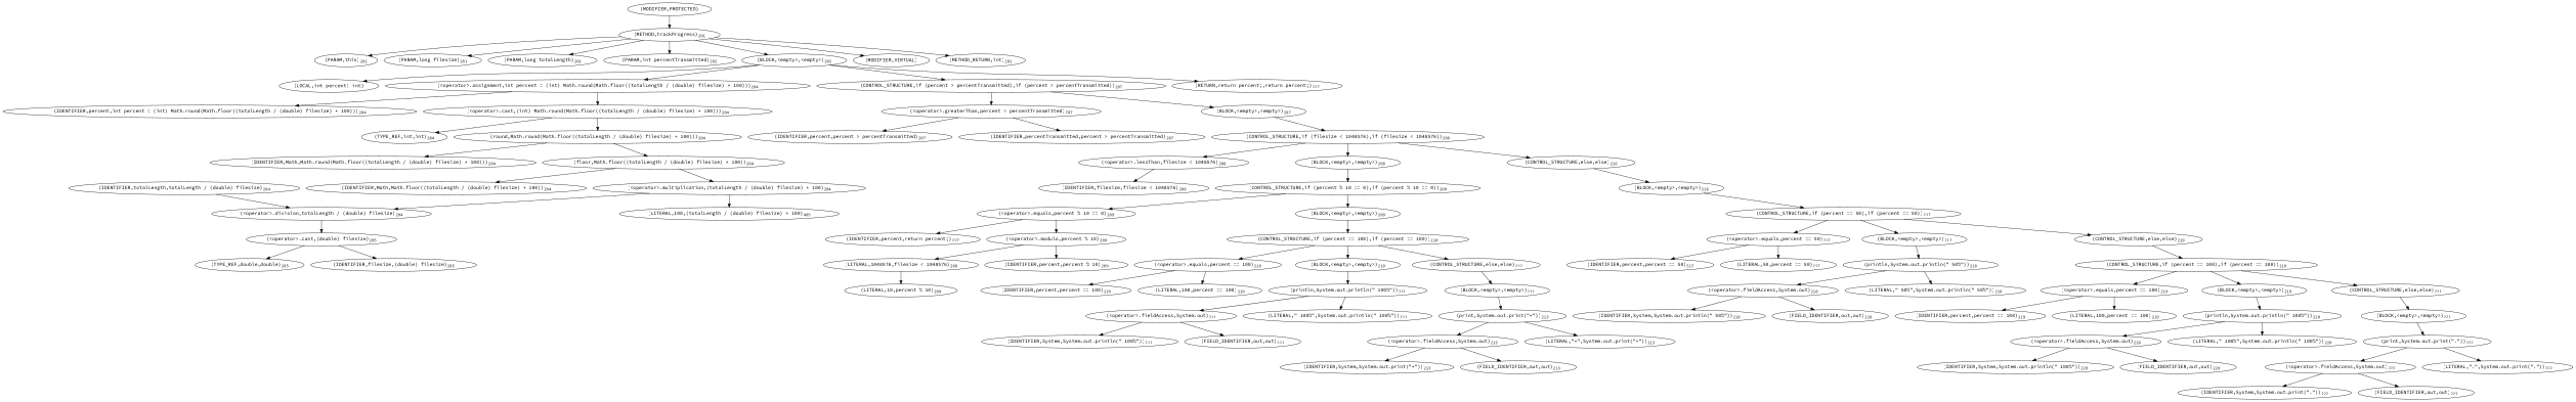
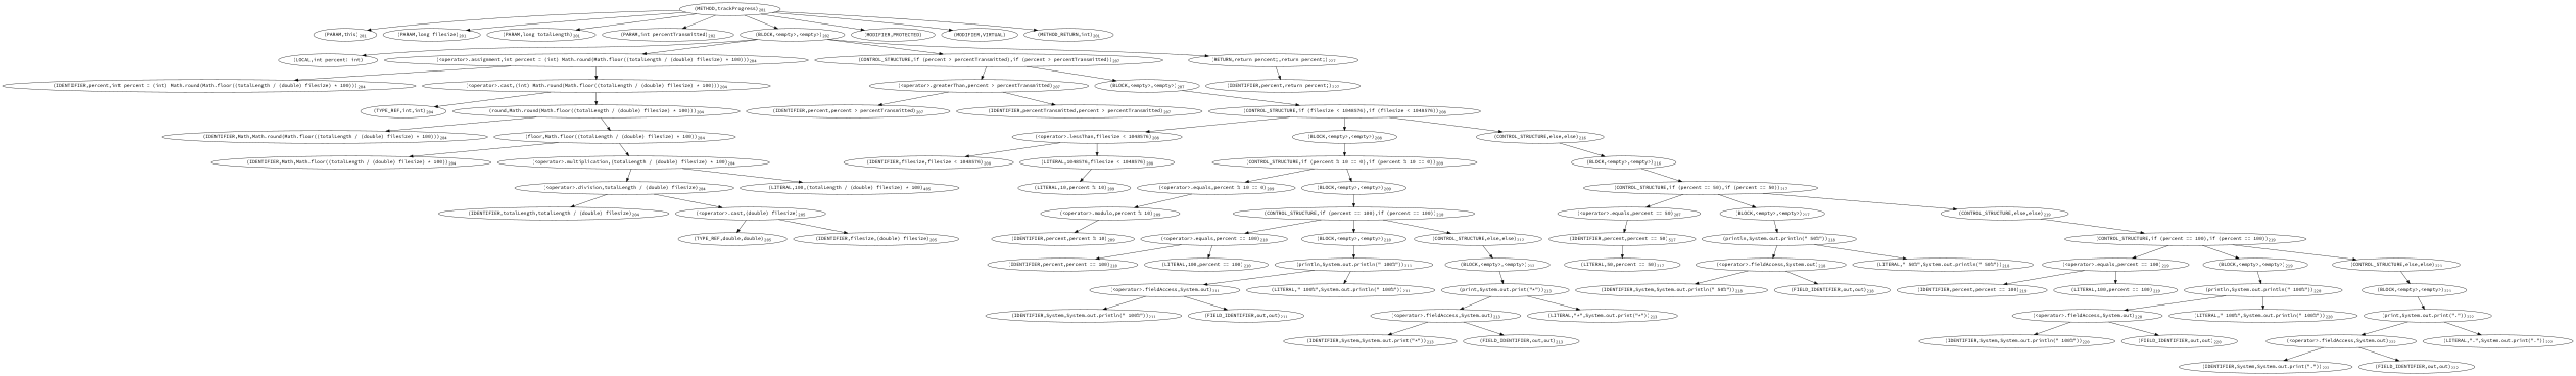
  digraph {
    fontname="Source Code Pro"
    node [fontname="Source Code Pro"]
    edge [fontname="Source Code Pro"]
    n1 [label=<(METHOD,trackProgress)<SUB>201</SUB>>]
    n2 [label=<(PARAM,this)<SUB>201</SUB>>]
    n3 [label=<(PARAM,long filesize)<SUB>201</SUB>>]
    n4 [label=<(PARAM,long totalLength)<SUB>201</SUB>>]
    n5 [label=<(PARAM,int percentTransmitted)<SUB>202</SUB>>]
    n6 [label=<(BLOCK,&lt;empty&gt;,&lt;empty&gt;)<SUB>202</SUB>>]
    n7 [label=<(MODIFIER,PROTECTED)>]
    n8 [label=<(MODIFIER,VIRTUAL)>]
    n9 [label=<(METHOD_RETURN,int)<SUB>201</SUB>>]
    n10 [label=<(LOCAL,int percent: int)>]
    n11 [label=<(&lt;operator&gt;.assignment,int percent = (int) Math.round(Math.floor((totalLength / (double) filesize) * 100)))<SUB>204</SUB>>]
    n12 [label=<(CONTROL_STRUCTURE,if (percent &gt; percentTransmitted),if (percent &gt; percentTransmitted))<SUB>207</SUB>>]
    n13 [label=<(RETURN,return percent;,return percent;)<SUB>227</SUB>>]
    n14 [label=<(IDENTIFIER,percent,int percent = (int) Math.round(Math.floor((totalLength / (double) filesize) * 100)))<SUB>204</SUB>>]
    n15 [label=<(&lt;operator&gt;.cast,(int) Math.round(Math.floor((totalLength / (double) filesize) * 100)))<SUB>204</SUB>>]
-   n16 [label=<(&lt;operator&gt;.greaterThan,percent &gt; percentTransmitted)<SUB>707</SUB>>]
+   n16 [label=<(&lt;operator&gt;.greaterThan,percent &gt; percentTransmitted)<SUB>207</SUB>>]
    n17 [label=<(BLOCK,&lt;empty&gt;,&lt;empty&gt;)<SUB>207</SUB>>]
    n18 [label=<(IDENTIFIER,percent,return percent;)<SUB>227</SUB>>]
    n19 [label=<(TYPE_REF,int,int)<SUB>204</SUB>>]
    n20 [label=<(round,Math.round(Math.floor((totalLength / (double) filesize) * 100)))<SUB>204</SUB>>]
    n21 [label=<(IDENTIFIER,Math,Math.round(Math.floor((totalLength / (double) filesize) * 100)))<SUB>204</SUB>>]
    n22 [label=<(floor,Math.floor((totalLength / (double) filesize) * 100))<SUB>204</SUB>>]
    n23 [label=<(IDENTIFIER,Math,Math.floor((totalLength / (double) filesize) * 100))<SUB>204</SUB>>]
    n24 [label=<(&lt;operator&gt;.multiplication,(totalLength / (double) filesize) * 100)<SUB>204</SUB>>]
    n25 [label=<(&lt;operator&gt;.division,totalLength / (double) filesize)<SUB>204</SUB>>]
    n26 [label=<(LITERAL,100,(totalLength / (double) filesize) * 100)<SUB>405</SUB>>]
    n27 [label=<(IDENTIFIER,totalLength,totalLength / (double) filesize)<SUB>204</SUB>>]
    n28 [label=<(&lt;operator&gt;.cast,(double) filesize)<SUB>205</SUB>>]
    n29 [label=<(TYPE_REF,double,double)<SUB>205</SUB>>]
    n30 [label=<(IDENTIFIER,filesize,(double) filesize)<SUB>205</SUB>>]
    n31 [label=<(IDENTIFIER,percent,percent &gt; percentTransmitted)<SUB>207</SUB>>]
    n32 [label=<(IDENTIFIER,percentTransmitted,percent &gt; percentTransmitted)<SUB>207</SUB>>]
    n33 [label=<(CONTROL_STRUCTURE,if (filesize &lt; 1048576),if (filesize &lt; 1048576))<SUB>208</SUB>>]
    n34 [label=<(&lt;operator&gt;.lessThan,filesize &lt; 1048576)<SUB>208</SUB>>]
    n35 [label=<(BLOCK,&lt;empty&gt;,&lt;empty&gt;)<SUB>208</SUB>>]
    n36 [label=<(CONTROL_STRUCTURE,else,else)<SUB>216</SUB>>]
    n37 [label=<(IDENTIFIER,filesize,filesize &lt; 1048576)<SUB>208</SUB>>]
    n38 [label=<(LITERAL,1048576,filesize &lt; 1048576)<SUB>208</SUB>>]
    n39 [label=<(CONTROL_STRUCTURE,if (percent % 10 == 0),if (percent % 10 == 0))<SUB>209</SUB>>]
    n40 [label=<(BLOCK,&lt;empty&gt;,&lt;empty&gt;)<SUB>216</SUB>>]
    n41 [label=<(LITERAL,10,percent % 10)<SUB>209</SUB>>]
    n42 [label=<(&lt;operator&gt;.equals,percent % 10 == 0)<SUB>209</SUB>>]
    n43 [label=<(BLOCK,&lt;empty&gt;,&lt;empty&gt;)<SUB>209</SUB>>]
    n44 [label=<(&lt;operator&gt;.modulo,percent % 10)<SUB>209</SUB>>]
    n45 [label=<(CONTROL_STRUCTURE,if (percent == 100),if (percent == 100))<SUB>210</SUB>>]
    n46 [label=<(IDENTIFIER,percent,percent % 10)<SUB>209</SUB>>]
    n47 [label=<(&lt;operator&gt;.equals,percent == 100)<SUB>210</SUB>>]
    n48 [label=<(BLOCK,&lt;empty&gt;,&lt;empty&gt;)<SUB>210</SUB>>]
    n49 [label=<(CONTROL_STRUCTURE,else,else)<SUB>212</SUB>>]
    n50 [label=<(IDENTIFIER,percent,percent == 100)<SUB>210</SUB>>]
    n51 [label=<(LITERAL,100,percent == 100)<SUB>210</SUB>>]
    n52 [label=<(println,System.out.println(&quot; 100%&quot;))<SUB>211</SUB>>]
    n53 [label=<(BLOCK,&lt;empty&gt;,&lt;empty&gt;)<SUB>212</SUB>>]
    n54 [label=<(&lt;operator&gt;.fieldAccess,System.out)<SUB>211</SUB>>]
    n55 [label=<(LITERAL,&quot; 100%&quot;,System.out.println(&quot; 100%&quot;))<SUB>211</SUB>>]
    n56 [label=<(IDENTIFIER,System,System.out.println(&quot; 100%&quot;))<SUB>211</SUB>>]
    n57 [label=<(FIELD_IDENTIFIER,out,out)<SUB>211</SUB>>]
    n58 [label=<(print,System.out.print(&quot;*&quot;))<SUB>213</SUB>>]
    n59 [label=<(&lt;operator&gt;.fieldAccess,System.out)<SUB>213</SUB>>]
    n60 [label=<(LITERAL,&quot;*&quot;,System.out.print(&quot;*&quot;))<SUB>213</SUB>>]
    n61 [label=<(IDENTIFIER,System,System.out.print(&quot;*&quot;))<SUB>213</SUB>>]
    n62 [label=<(FIELD_IDENTIFIER,out,out)<SUB>213</SUB>>]
    n63 [label=<(CONTROL_STRUCTURE,if (percent == 50),if (percent == 50))<SUB>217</SUB>>]
-   n64 [label=<(&lt;operator&gt;.equals,percent == 50)<SUB>217</SUB>>]
+   n64 [label=<(&lt;operator&gt;.equals,percent == 50)<SUB>207</SUB>>]
    n65 [label=<(BLOCK,&lt;empty&gt;,&lt;empty&gt;)<SUB>217</SUB>>]
    n66 [label=<(CONTROL_STRUCTURE,else,else)<SUB>219</SUB>>]
    n67 [label=<(IDENTIFIER,percent,percent == 50)<SUB>517</SUB>>]
    n68 [label=<(LITERAL,50,percent == 50)<SUB>217</SUB>>]
    n69 [label=<(println,System.out.println(&quot; 50%&quot;))<SUB>218</SUB>>]
    n70 [label=<(CONTROL_STRUCTURE,if (percent == 100),if (percent == 100))<SUB>219</SUB>>]
    n71 [label=<(&lt;operator&gt;.fieldAccess,System.out)<SUB>218</SUB>>]
    n72 [label=<(LITERAL,&quot; 50%&quot;,System.out.println(&quot; 50%&quot;))<SUB>218</SUB>>]
    n73 [label=<(IDENTIFIER,System,System.out.println(&quot; 50%&quot;))<SUB>218</SUB>>]
    n74 [label=<(FIELD_IDENTIFIER,out,out)<SUB>218</SUB>>]
    n75 [label=<(&lt;operator&gt;.equals,percent == 100)<SUB>219</SUB>>]
    n76 [label=<(BLOCK,&lt;empty&gt;,&lt;empty&gt;)<SUB>219</SUB>>]
    n77 [label=<(CONTROL_STRUCTURE,else,else)<SUB>221</SUB>>]
    n78 [label=<(IDENTIFIER,percent,percent == 100)<SUB>219</SUB>>]
    n79 [label=<(LITERAL,100,percent == 100)<SUB>219</SUB>>]
    n80 [label=<(println,System.out.println(&quot; 100%&quot;))<SUB>220</SUB>>]
    n81 [label=<(BLOCK,&lt;empty&gt;,&lt;empty&gt;)<SUB>221</SUB>>]
    n82 [label=<(&lt;operator&gt;.fieldAccess,System.out)<SUB>220</SUB>>]
    n83 [label=<(LITERAL,&quot; 100%&quot;,System.out.println(&quot; 100%&quot;))<SUB>220</SUB>>]
    n84 [label=<(IDENTIFIER,System,System.out.println(&quot; 100%&quot;))<SUB>220</SUB>>]
    n85 [label=<(FIELD_IDENTIFIER,out,out)<SUB>220</SUB>>]
    n86 [label=<(print,System.out.print(&quot;.&quot;))<SUB>222</SUB>>]
    n87 [label=<(&lt;operator&gt;.fieldAccess,System.out)<SUB>222</SUB>>]
    n88 [label=<(LITERAL,&quot;.&quot;,System.out.print(&quot;.&quot;))<SUB>222</SUB>>]
    n89 [label=<(IDENTIFIER,System,System.out.print(&quot;.&quot;))<SUB>222</SUB>>]
    n90 [label=<(FIELD_IDENTIFIER,out,out)<SUB>222</SUB>>]
    n1 -> n2
    n1 -> n3
    n1 -> n4
    n1 -> n5
    n1 -> n6
-   n7 -> n1
+   n1 -> n7
    n1 -> n8
    n1 -> n9
    n6 -> n10
    n6 -> n11
    n6 -> n12
    n6 -> n13
    n11 -> n14
    n11 -> n15
    n12 -> n16
    n12 -> n17
-   n42 -> n18
+   n13 -> n18
    n15 -> n19
    n15 -> n20
    n16 -> n31
    n16 -> n32
    n17 -> n33
    n20 -> n21
    n20 -> n22
    n22 -> n23
    n22 -> n24
    n24 -> n25
    n24 -> n26
-   n27 -> n25
+   n25 -> n27
    n25 -> n28
    n28 -> n29
    n28 -> n30
    n33 -> n34
    n33 -> n35
    n33 -> n36
    n34 -> n37
-   n44 -> n38
+   n34 -> n38
    n35 -> n39
    n36 -> n40
    n38 -> n41
    n39 -> n42
    n39 -> n43
    n40 -> n63
    n42 -> n44
    n43 -> n45
    n44 -> n46
    n45 -> n47
    n45 -> n48
    n45 -> n49
    n47 -> n50
    n47 -> n51
    n48 -> n52
    n49 -> n53
    n52 -> n54
    n52 -> n55
    n53 -> n58
    n54 -> n56
    n54 -> n57
    n58 -> n59
    n58 -> n60
    n59 -> n61
    n59 -> n62
    n63 -> n64
    n63 -> n65
    n63 -> n66
    n64 -> n67
-   n64 -> n68
+   n67 -> n68
    n65 -> n69
    n66 -> n70
    n69 -> n71
    n69 -> n72
    n70 -> n75
    n70 -> n76
    n70 -> n77
    n71 -> n73
    n71 -> n74
    n75 -> n78
    n75 -> n79
    n76 -> n80
    n77 -> n81
    n80 -> n82
    n80 -> n83
    n81 -> n86
    n82 -> n84
    n82 -> n85
    n86 -> n87
    n86 -> n88
    n87 -> n89
    n87 -> n90
  }
